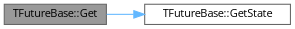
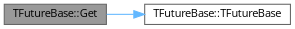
  digraph {
    rankdir=LR
    fontname="Open Sans"
    node [fontname="Open Sans" fontsize=10 shape=box style=filled]
    n1 [color=gray40 fillcolor=grey60 fontcolor=black height=0.2 label="TFutureBase::Get" width=0.4]
-   n2 [color=grey40 fillcolor=white height=0.2 label="TFutureBase::GetState" width=0.4]
+   n2 [color=grey40 fillcolor=white height=0.2 label="TFutureBase::TFutureBase" width=0.4]
    n1 -> n2 [color=steelblue1 fontname="Open Sans" fontsize=10 labelfontname=Helvetica labelfontsize=10 style=solid]
  }
